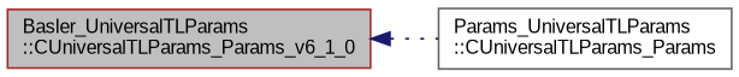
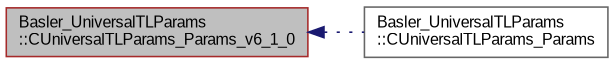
  digraph {
    rankdir=LR
    fontname="Liberation Sans"
    node [fontname="Liberation Sans" fontsize=10 shape=record style=filled]
    n1 [color=brown fillcolor=grey75 fontcolor=black height=0.2 label="Basler_UniversalTLParams\l::CUniversalTLParams_Params_v6_1_0" width=0.4]
-   n2 [color=gray40 fillcolor=white height=0.2 label="Params_UniversalTLParams\l::CUniversalTLParams_Params" width=0.4]
+   n2 [color=gray40 fillcolor=white height=0.2 label="Basler_UniversalTLParams\l::CUniversalTLParams_Params" width=0.4]
    n1 -> n2 [color=midnightblue dir=back fontname="Liberation Sans" fontsize=10 labelfontname=Helvetica labelfontsize=10 style=dotted]
  }
